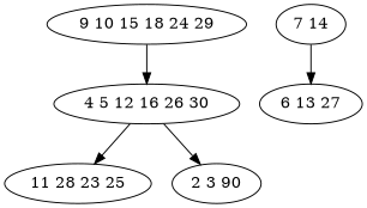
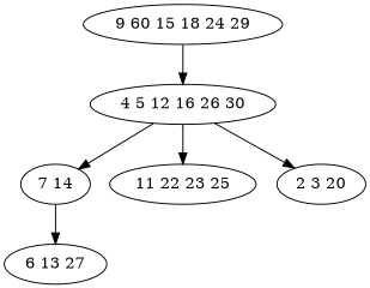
  digraph {
    n1 [label="4 5 12 16 26 30"]
    n2 [label="7 14"]
-   n3 [label="11 28 23 25"]
-   n4 [label="2 3 90"]
+   n3 [label="11 22 23 25"]
+   n4 [label="2 3 20"]
    n5 [label="6 13 27"]
-   n6 [label="9 10 15 18 24 29"]
+   n6 [label="9 60 15 18 24 29"]
+   n1 -> n2
    n1 -> n3
    n1 -> n4
    n2 -> n5
    n6 -> n1
  }
